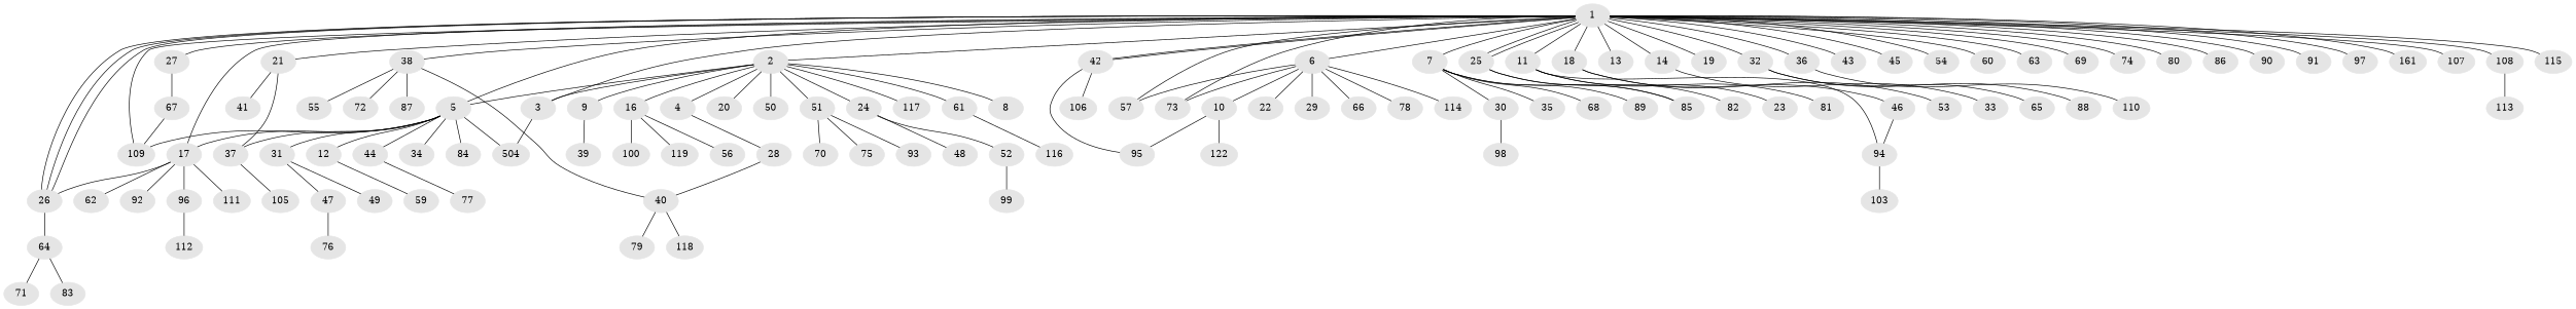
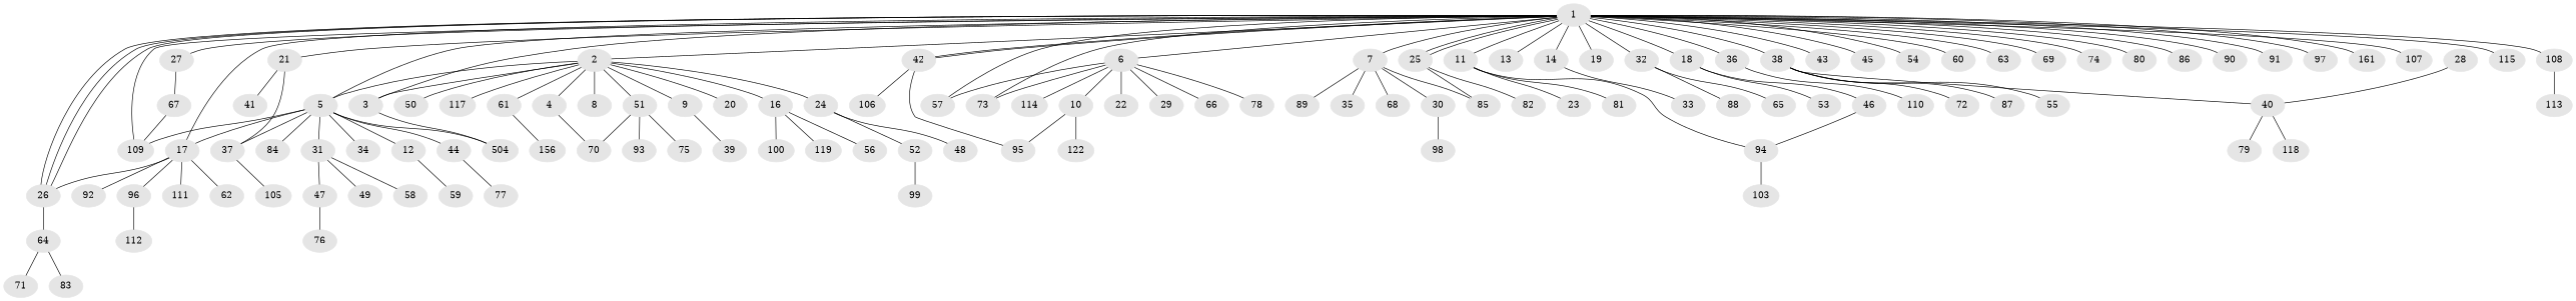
  graph {
    node [color=gray90 style=filled]
    1
    2
    3
    5
    6
    7
    11
    13
    14
    17
    18
    19
    21
    25
    26
    27
    32
    36
    38
    42
    43
    45
    54
    57
    60
    63
    69
    73
    74
    80
    86
    90
    91
    97
    n35 [label=161]
    107
    108
    109
    115
    4
    8
    9
    16
    20
    24
    50
    51
    61
    117
    n50 [label=504]
    12
    31
    34
    37
    44
    84
    10
    22
    29
    66
    78
    114
    30
    35
    68
    85
    89
    23
    81
    94
    33
    62
    92
    96
    111
    46
    53
    41
    82
    64
    67
    65
    88
    110
    40
    55
    72
    87
    95
    106
    113
    28
    39
    56
    100
    119
    48
    52
    70
    75
    93
-   116
+   116 [label=156]
    59
    47
    49
+   58
    105
    77
    n109 [label=122]
    98
    103
    112
    99
    71
    83
    79
    118
    76
    1 -- 2
    1 -- 3
    1 -- 5
    1 -- 6
    1 -- 7
    1 -- 11
    1 -- 13
    1 -- 14
    1 -- 17
    1 -- 18
    1 -- 19
    1 -- 21
    1 -- 25
    1 -- 25
    1 -- 26
    1 -- 26
    1 -- 26
    1 -- 27
    1 -- 32
    1 -- 36
    1 -- 38
    1 -- 42
    1 -- 42
    1 -- 43
    1 -- 45
    1 -- 54
    1 -- 57
    1 -- 60
    1 -- 63
    1 -- 69
    1 -- 73
    1 -- 74
    1 -- 80
    1 -- 86
    1 -- 90
    1 -- 91
    1 -- 97
    1 -- n35
    1 -- 107
    1 -- 108
    1 -- 109
    1 -- 115
    2 -- 3
    2 -- 5
    2 -- 4
    2 -- 8
    2 -- 9
    2 -- 16
    2 -- 20
    2 -- 24
    2 -- 50
    2 -- 51
    2 -- 61
    2 -- 117
    3 -- n50
    5 -- 17
    5 -- 109
    5 -- n50
    5 -- 12
    5 -- 31
    5 -- 34
    5 -- 37
    5 -- 44
    5 -- 84
    6 -- 57
    6 -- 73
    6 -- 10
    6 -- 22
    6 -- 29
    6 -- 66
    6 -- 78
    6 -- 114
    7 -- 30
    7 -- 35
    7 -- 68
    7 -- 85
    7 -- 89
    11 -- 23
    11 -- 81
    11 -- 94
    14 -- 33
    17 -- 26
    17 -- 62
    17 -- 92
    17 -- 96
    17 -- 111
    18 -- 46
    18 -- 53
    21 -- 37
    21 -- 41
    25 -- 85
    25 -- 82
    26 -- 64
    27 -- 67
    32 -- 65
    32 -- 88
    36 -- 110
    38 -- 40
    38 -- 55
    38 -- 72
    38 -- 87
    42 -- 95
    42 -- 106
    108 -- 113
-   4 -- 28
+   4 -- 70
    9 -- 39
    16 -- 56
    16 -- 100
    16 -- 119
    24 -- 48
    24 -- 52
    51 -- 70
    51 -- 75
    51 -- 93
    61 -- 116
    12 -- 59
    31 -- 47
    31 -- 49
+   31 -- 58
    37 -- 105
    44 -- 77
    10 -- 95
    10 -- n109
    30 -- 98
    94 -- 103
    96 -- 112
    46 -- 94
    64 -- 71
    64 -- 83
    67 -- 109
    40 -- 79
    40 -- 118
    28 -- 40
    52 -- 99
    47 -- 76
  }
